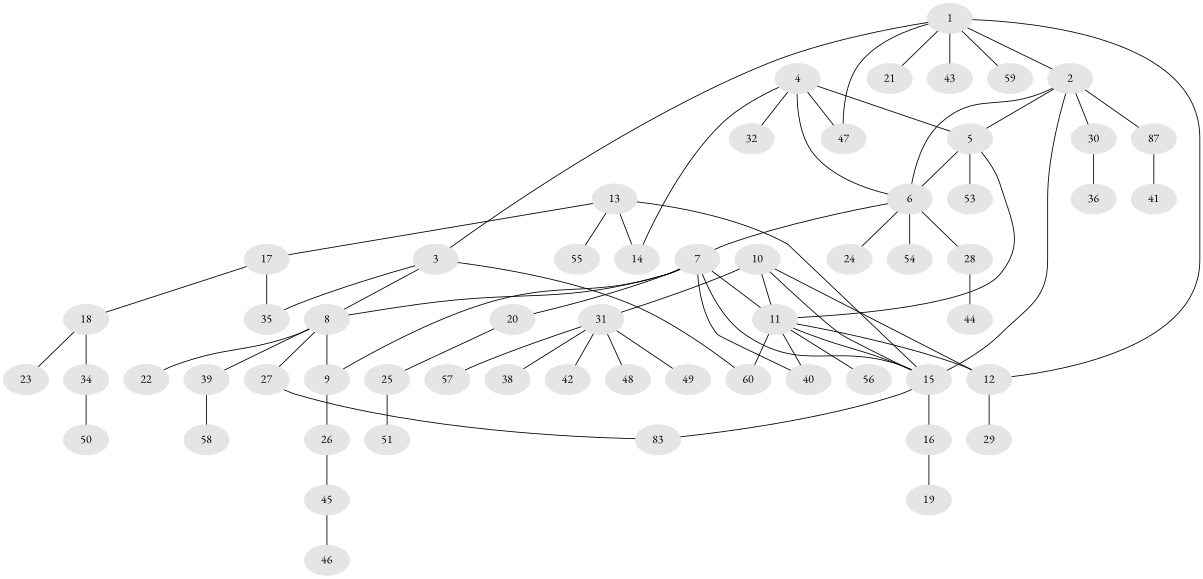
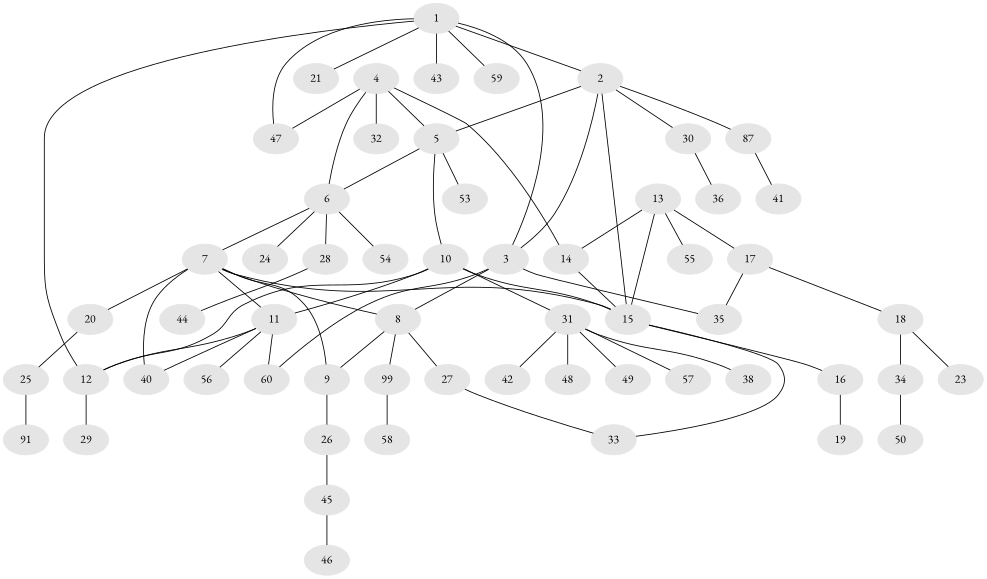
  graph {
    fontname="EB Garamond"
    node [color=gray90 fontname="EB Garamond" style=filled]
    edge [fontname="EB Garamond"]
    1
    2
    3
    12
    21
    43
    47
    59
    5
    15
    30
    n12 [label=87]
    8
    35
    60
    29
    6
    11
    53
    16
-   33 [label=83]
+   33
    36
    41
    9
-   22
    27
-   39
+   39 [label=99]
    4
    14
    32
    7
    24
    28
    54
    40
    56
    20
    44
    26
    25
    58
    45
    10
    31
    38
    42
    48
    49
    57
    13
    17
    55
    18
    19
    23
    34
    50
-   51
+   51 [label=91]
    46
    1 -- 2
    1 -- 3
    1 -- 12
    1 -- 21
    1 -- 43
    1 -- 47
    1 -- 59
-   2 -- 6
+   2 -- 3
    2 -- 5
    2 -- 15
    2 -- 30
    2 -- n12
    3 -- 8
    3 -- 35
    3 -- 60
    12 -- 29
    5 -- 6
-   5 -- 11
+   5 -- 10
    5 -- 53
    15 -- 16
    15 -- 33
    30 -- 36
    n12 -- 41
    8 -- 9
-   8 -- 22
    8 -- 27
    8 -- 39
    6 -- 7
    6 -- 24
    6 -- 28
    6 -- 54
    11 -- 12
    11 -- 60
    11 -- 40
    11 -- 56
    16 -- 19
    9 -- 26
    27 -- 33
    39 -- 58
    4 -- 47
    4 -- 5
    4 -- 6
    4 -- 14
    4 -- 32
-   11 -- 15
+   14 -- 15
    7 -- 15
    7 -- 8
    7 -- 11
    7 -- 9
    7 -- 40
    7 -- 20
    28 -- 44
    20 -- 25
    26 -- 45
    25 -- 51
    45 -- 46
    10 -- 12
    10 -- 15
    10 -- 11
    10 -- 31
    31 -- 38
    31 -- 42
    31 -- 48
    31 -- 49
    31 -- 57
    13 -- 15
    13 -- 14
    13 -- 17
    13 -- 55
    17 -- 35
    17 -- 18
    18 -- 23
    18 -- 34
    34 -- 50
  }
